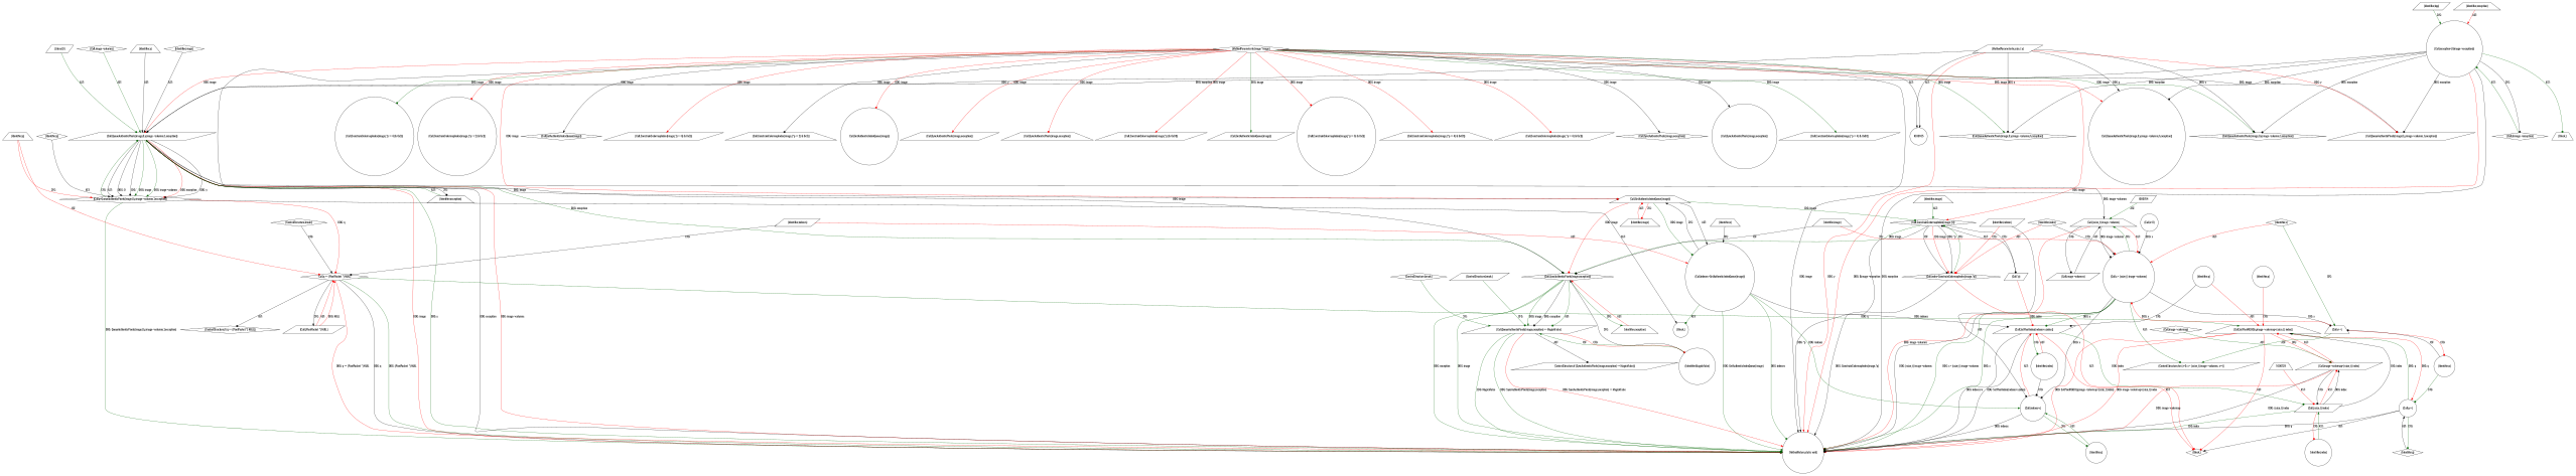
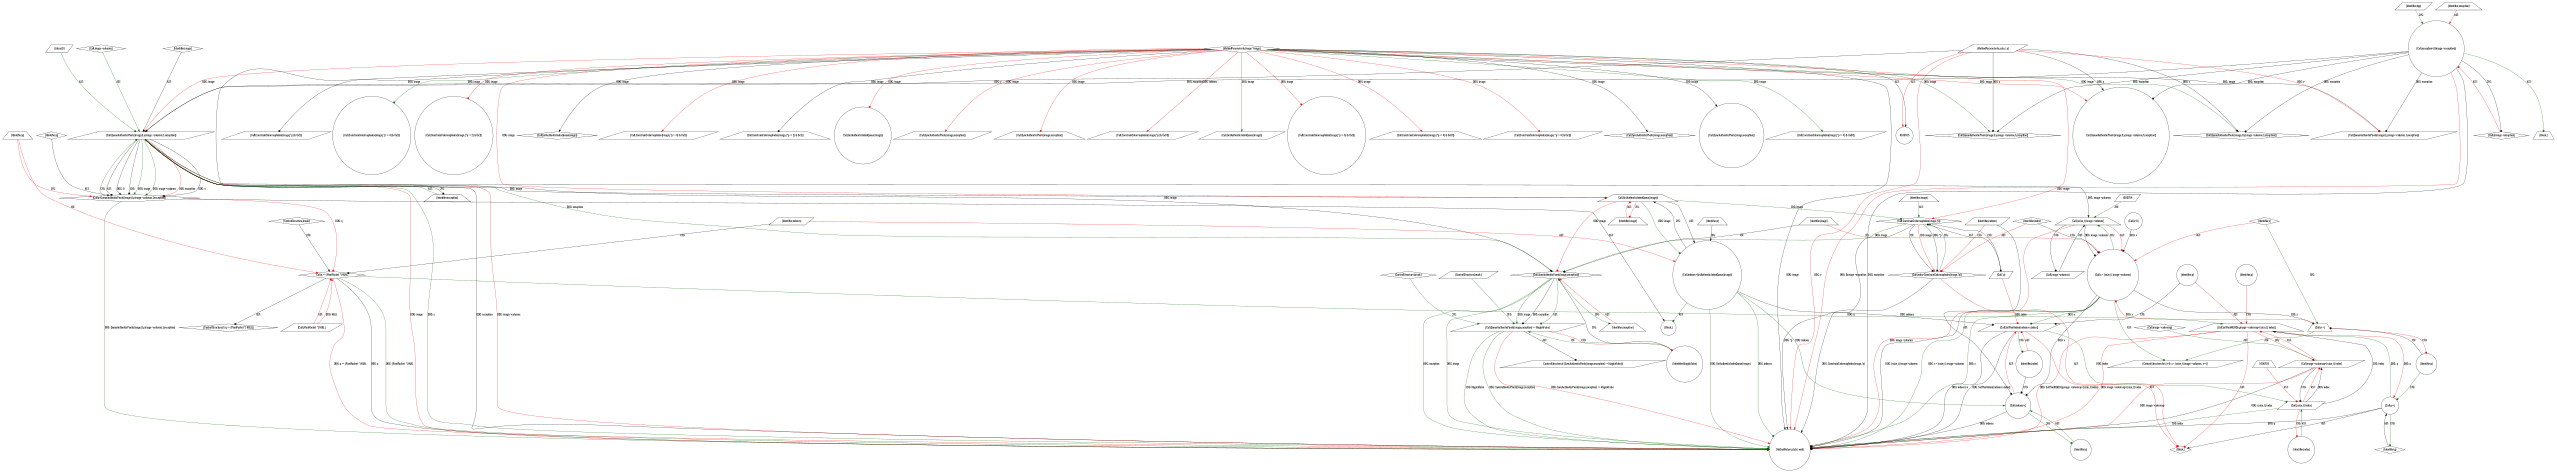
  digraph {
    fontname=Oswald
    node [fontname=Oswald shape=parallelogram]
    edge [arrowhead=dot color=black fontname=Oswald]
    n1 [label="(Call,QueueAuthenticPixels(image,0,y,image->columns,1,exception))"]
    n2 [label="(Call,q=QueueAuthenticPixels(image,0,y,image->columns,1,exception))" shape=diamond]
    n3 [label="(Call,GetAuthenticIndexQueue(image))" shape=trapezium]
    n4 [label="(Call,SyncAuthenticPixels(image,exception))" shape=diamond]
    n5 [label="(Call,(ssize_t) image->columns)" shape=trapezium]
    n6 [label="(MethodReturn,static void)" shape=circle]
    n7 [label="(Identifier,exception)" shape=trapezium]
    n8 [label="(Call,q == (PixelPacket *) NULL)" shape=diamond]
    n9 [label="(Block,)" shape=circle]
    n10 [label="(Call,ConstrainColormapIndex(image,*p))" shape=diamond]
    n11 [label="(Call,indexes=GetAuthenticIndexQueue(image))" shape=circle]
    n12 [label="(Identifier,image)" shape=trapezium]
    n13 [label="(Call,QueueAuthenticPixels(image,exception) == MagickFalse)"]
    n14 [label="(Identifier,exception)" shape=trapezium]
    n15 [label="(Call,x < (ssize_t) image->columns)" shape=circle]
    n16 [label="(Call,image->columns)"]
    n17 [label="(MethodParameterIn,Image *image)" shape=diamond]
    n18 [label="(Call,GetAuthenticIndexQueue(image))" shape=diamond]
    n19 [label="(Call,ConstrainColormapIndex(image,(*p >> 6) & 0x3))"]
    n20 [label="(Call,ConstrainColormapIndex(image,(*p >> 2) & 0x3))" shape=trapezium]
    n21 [label="(Call,GetAuthenticIndexQueue(image))" shape=circle]
    n22 [label="(Call,SyncAuthenticPixels(image,exception))" shape=trapezium]
    n23 [label="(Call,ConstrainColormapIndex(image,(*p) & 0x0f))"]
    n24 [label="(Call,GetAuthenticIndexQueue(image))"]
+   n25 [label="(Call,ConstrainColormapIndex(image,(*p) & 0x3))"]
    n26 [label="(Call,ConstrainColormapIndex(image,(*p >> 4) & 0x3))" shape=circle]
    n27 [label="(Call,SyncAuthenticPixels(image,exception))"]
    n28 [label="(Call,ConstrainColormapIndex(image,(*p >> 2) & 0x3))" shape=circle]
    n29 [label="(Call,QueueAuthenticPixels(image,0,y,image->columns,1,exception))" shape=diamond]
    n30 [label="(Call,ConstrainColormapIndex(image,(*p >> 6) & 0x3))" shape=circle]
    n31 [label="(Call,QueueAuthenticPixels(image,0,y,image->columns,1,exception))"]
    n32 [label="(Call,ConstrainColormapIndex(image,(*p >> 4) & 0x0f))" shape=trapezium]
    n33 [label="(Call,ConstrainColormapIndex(image,(*p >> 4) & 0x3))"]
    n34 [label="(Call,QueueAuthenticPixels(image,0,y,image->columns,1,exception))" shape=circle]
    n35 [label="(Call,SyncAuthenticPixels(image,exception))" shape=diamond]
    n36 [label="(Call,QueueAuthenticPixels(image,0,y,image->columns,1,exception))" shape=diamond]
    n37 [label="(Call,SyncAuthenticPixels(image,exception))" shape=circle]
    n38 [label="(Call,ConstrainColormapIndex(image,(*p >> 4) & 0x0f))"]
    1000105 [shape=circle]
    n40 [label="(Call,index=ConstrainColormapIndex(image,*p))" shape=diamond]
    n41 [label="(Call,*p)"]
    n42 [label="(MethodParameterIn,ssize_t y)"]
    n43 [label="(Call,exception=(&image->exception))" shape=circle]
    n44 [label="(Block,)" shape=trapezium]
    n45 [label="(Call,&image->exception)" shape=diamond]
    n46 [label="(Call,SetPixelRGBO(q,image->colormap+(ssize_t) index))" shape=trapezium]
    n47 [label="(Call,(PixelPacket *) NULL)"]
    n48 [label="(ControlStructure,if (q == (PixelPacket *) NULL))" shape=diamond]
    n49 [label="(Call,q++)" shape=circle]
    n50 [label="(Call,image->colormap+(ssize_t) index)"]
    n51 [label="(Block,)" shape=diamond]
    n52 [label="(Identifier,q)" shape=diamond]
    n53 [label="(Call,(ssize_t) index)"]
    n54 [label="(Call,SetPixelIndex(indexes+x,index))"]
    n55 [label="(Call,indexes+x)" shape=circle]
    n56 [label="(Identifier,index)" shape=circle]
    n57 [label="(Identifier,x)" shape=circle]
    n58 [label="(Identifier,index)" shape=circle]
    n59 [label="(ControlStructure,if (SyncAuthenticPixels(image,exception) == MagickFalse))"]
    n60 [label="(Identifier,MagickFalse)" shape=circle]
    n61 [label="(Call,x++)" shape=trapezium]
    n62 [label="(ControlStructure,for (x=0; x < (ssize_t) image->columns; x++))"]
    n63 [label="(Identifier,x)" shape=circle]
    n64 [label="(Identifier,image)" shape=trapezium]
    n65 [label="(Literal,0)"]
    n66 [label="(Identifier,bpp)"]
    n67 [label="(ControlStructure,break;)" shape=diamond]
    n68 [label="(Identifier,q)" shape=circle]
    n69 [label="(Identifier,q)" shape=diamond]
    n70 [label="(Identifier,p)" shape=circle]
    n71 [label="(Call,image->columns)" shape=diamond]
    n72 [label="(Identifier,x)" shape=trapezium]
-   n73 [label="(Identifier,y)" shape=trapezium]
    n74 [label="(ControlStructure,break;)" shape=diamond]
    n75 [label="(Identifier,indexes)"]
    n76 [label="(Identifier,q)" shape=trapezium]
    n77 [label="(Identifier,image)" shape=diamond]
    n78 [label="(Identifier,image)" shape=trapezium]
    n79 [label="(Identifier,index)" shape=diamond]
    n80 [label="(Identifier,indexes)"]
    n81 [label="(Identifier,exception)" shape=trapezium]
    n82 [label="(Identifier,x)" shape=diamond]
    n83 [label="(Call,x=0)" shape=circle]
    n84 [label="(Call,image->colormap)" shape=diamond]
    n85 [label="(ControlStructure,break;)"]
    1000729 [shape=trapezium]
    1000704
    n1 -> n2 [label="AST: "]
    n1 -> n2 [arrowhead=normal label="DDG: 0"]
    n1 -> n2 [label="DDG: 1"]
    n1 -> n2 [arrowhead=normal color=darkgreen label="DDG: image"]
    n1 -> n2 [arrowhead=normal color=darkgreen label="DDG: image->columns"]
    n1 -> n2 [arrowhead=normal color=red label="DDG: exception"]
    n1 -> n2 [label="DDG: y"]
    n1 -> n3 [label="DDG: image"]
    n1 -> n4 [color=darkgreen label="DDG: exception"]
    n1 -> n5 [arrowhead=normal label="DDG: image->columns"]
    n1 -> n6 [color=red label="DDG: image->columns"]
    n1 -> n6 [arrowhead=normal color=red label="DDG: image"]
    n1 -> n6 [color=darkgreen label="DDG: y"]
    n1 -> n6 [label="DDG: exception"]
    n1 -> n7 [label="CFG: "]
    n2 -> n1 [color=darkgreen label="CFG: "]
    n2 -> n6 [arrowhead=normal color=darkgreen label="DDG: QueueAuthenticPixels(image,0,y,image->columns,1,exception)"]
    n2 -> n8 [color=red label="DDG: q"]
    n2 -> n9 [arrowhead=normal label="AST: "]
    n3 -> n4 [color=red label="DDG: image"]
    n3 -> n10 [color=darkgreen label="DDG: image"]
    n3 -> n11 [arrowhead=normal label="AST: "]
    n3 -> n11 [color=darkgreen label="DDG: image"]
    n3 -> n12 [color=red label="CFG: "]
    n4 -> n6 [arrowhead=normal color=darkgreen label="DDG: exception"]
    n4 -> n6 [arrowhead=normal color=darkgreen label="DDG: image"]
    n4 -> n13 [color=darkgreen label="AST: "]
    n4 -> n13 [arrowhead=normal color=darkgreen label="DDG: image"]
    n4 -> n13 [label="DDG: exception"]
    n4 -> n14 [arrowhead=normal color=darkgreen label="CFG: "]
    n5 -> n6 [color=red label="DDG: image->columns"]
    n5 -> n15 [color=red label="AST: "]
    n5 -> n15 [label="DDG: image->columns"]
    n5 -> n16 [label="CFG: "]
    n7 -> n1 [arrowhead=normal color=darkgreen label="AST: "]
    n8 -> n6 [arrowhead=normal color=darkgreen label="DDG: (PixelPacket *) NULL"]
    n8 -> n6 [arrowhead=normal color=red label="DDG: q == (PixelPacket *) NULL"]
    n8 -> n6 [arrowhead=normal label="DDG: q"]
    n8 -> n46 [arrowhead=normal color=darkgreen label="DDG: q"]
-   n8 -> n47 [arrowhead=normal label="CFG: "]
    n8 -> n48 [label="AST: "]
    n10 -> n4 [color=darkgreen label="DDG: image"]
    n10 -> n6 [arrowhead=normal label="DDG: *p"]
    n10 -> n40 [label="AST: "]
    n10 -> n40 [arrowhead=normal color=red label="DDG: image"]
    n10 -> n40 [label="DDG: *p"]
    n10 -> n41 [label="CFG: "]
    n11 -> n3 [arrowhead=normal label="CFG: "]
    n11 -> n6 [color=darkgreen label="DDG: GetAuthenticIndexQueue(image)"]
    n11 -> n6 [color=darkgreen label="DDG: indexes"]
    n11 -> n9 [color=darkgreen label="AST: "]
    n11 -> n54 [label="DDG: indexes"]
    n11 -> n55 [arrowhead=normal color=darkgreen label="DDG: indexes"]
    n12 -> n3 [color=red label="AST: "]
    n13 -> n6 [arrowhead=normal color=darkgreen label="DDG: MagickFalse"]
    n13 -> n6 [color=darkgreen label="DDG: SyncAuthenticPixels(image,exception)"]
    n13 -> n6 [arrowhead=normal color=red label="DDG: SyncAuthenticPixels(image,exception) == MagickFalse"]
    n13 -> n59 [label="AST: "]
    n13 -> n60 [color=red label="CFG: "]
    n14 -> n4 [arrowhead=normal color=red label="AST: "]
    n15 -> n5 [arrowhead=normal color=darkgreen label="CFG: "]
    n15 -> n6 [color=darkgreen label="DDG: x < (ssize_t) image->columns"]
    n15 -> n6 [arrowhead=normal color=darkgreen label="DDG: x"]
    n15 -> n6 [arrowhead=normal label="DDG: (ssize_t) image->columns"]
    n15 -> n54 [color=darkgreen label="DDG: x"]
    n15 -> n55 [label="DDG: x"]
    n15 -> n61 [label="DDG: x"]
    n15 -> n62 [color=darkgreen label="AST: "]
    n16 -> n5 [arrowhead=normal label="AST: "]
    n17 -> n1 [color=red label="DDG: image"]
    n17 -> n3 [color=red label="DDG: image"]
    n17 -> n4 [arrowhead=normal label="DDG: image"]
    n17 -> n6 [arrowhead=normal label="DDG: image"]
    n17 -> n10 [arrowhead=normal color=red label="DDG: image"]
    n17 -> n18 [arrowhead=normal label="DDG: image"]
    n17 -> n19 [arrowhead=normal color=red label="DDG: image"]
    n17 -> n20 [label="DDG: image"]
    n17 -> n21 [color=red label="DDG: image"]
    n17 -> n22 [color=red label="DDG: image"]
-   n17 -> n23 [arrowhead=normal color=red label="DDG: image"]
+   n17 -> n23 [arrowhead=normal color=red label="DDG: indexes"]
    n17 -> n24 [arrowhead=normal color=darkgreen label="DDG: image"]
+   n17 -> n25 [label="DDG: image"]
    n17 -> n26 [color=darkgreen label="DDG: image"]
    n17 -> n27 [arrowhead=normal color=red label="DDG: image"]
    n17 -> n28 [color=red label="DDG: image"]
    n17 -> n29 [arrowhead=normal color=darkgreen label="DDG: image"]
    n17 -> n30 [color=red label="DDG: image"]
    n17 -> n31 [label="DDG: image"]
    n17 -> n32 [arrowhead=normal color=red label="DDG: image"]
    n17 -> n33 [color=red label="DDG: image"]
    n17 -> n34 [arrowhead=normal color=red label="DDG: image"]
    n17 -> n35 [arrowhead=normal label="DDG: image"]
    n17 -> n36 [arrowhead=normal color=darkgreen label="DDG: image"]
    n17 -> n37 [arrowhead=normal label="DDG: image"]
    n17 -> n38 [arrowhead=normal color=darkgreen label="DDG: image"]
    n17 -> 1000105 [arrowhead=normal label="AST: "]
    n40 -> n6 [arrowhead=normal label="DDG: ConstrainColormapIndex(image,*p)"]
    n40 -> n10 [color=darkgreen label="CFG: "]
    n40 -> n51 [color=red label="AST: "]
    n41 -> n10 [label="AST: "]
    n41 -> n54 [color=red label="DDG: index"]
    n42 -> n1 [arrowhead=normal label="DDG: y"]
    n42 -> n6 [arrowhead=normal color=red label="DDG: y"]
    n42 -> n29 [arrowhead=normal label="DDG: y"]
    n42 -> n31 [color=red label="DDG: y"]
    n42 -> n34 [arrowhead=normal label="DDG: y"]
    n42 -> n36 [label="DDG: y"]
-   n42 -> 1000105 [arrowhead=normal label="AST: "]
+   n42 -> 1000105 [arrowhead=normal color=red label="AST: "]
    n43 -> n1 [arrowhead=normal label="DDG: exception"]
    n43 -> n6 [label="DDG: exception"]
    n43 -> n6 [arrowhead=normal color=red label="DDG: &image->exception"]
    n43 -> n29 [label="DDG: exception"]
    n43 -> n31 [label="DDG: exception"]
    n43 -> n34 [label="DDG: exception"]
    n43 -> n36 [arrowhead=normal label="DDG: exception"]
    n43 -> n44 [color=darkgreen label="AST: "]
    n43 -> n45 [label="CFG: "]
-   n45 -> n43 [color=darkgreen label="AST: "]
+   n45 -> n43 [color=red label="AST: "]
    n46 -> n6 [arrowhead=normal color=red label="DDG: image->colormap+(ssize_t) index"]
    n46 -> n6 [arrowhead=normal color=red label="DDG: SetPixelRGBO(q,image->colormap+(ssize_t) index)"]
    n46 -> n49 [arrowhead=normal color=red label="DDG: q"]
    n46 -> n50 [color=red label="CFG: "]
    n46 -> n51 [color=red label="AST: "]
    n47 -> n8 [color=red label="AST: "]
    n47 -> n8 [arrowhead=normal color=red label="DDG: NULL"]
    n49 -> n6 [label="DDG: q"]
    n49 -> n46 [arrowhead=normal color=darkgreen label="DDG: q"]
    n49 -> n51 [arrowhead=normal label="AST: "]
    n49 -> n52 [color=darkgreen label="CFG: "]
    n50 -> n6 [color=red label="DDG: image->colormap"]
    n50 -> n6 [label="DDG: (ssize_t) index"]
    n50 -> n46 [color=red label="AST: "]
    n50 -> n53 [label="CFG: "]
    n52 -> n49 [arrowhead=normal label="AST: "]
    n53 -> n6 [color=darkgreen label="DDG: index"]
    n53 -> n46 [arrowhead=normal label="DDG: index"]
    n53 -> n50 [color=red label="AST: "]
    n53 -> n50 [arrowhead=normal label="DDG: index"]
    n53 -> n58 [color=red label="CFG: "]
    n54 -> n6 [label="DDG: SetPixelIndex(indexes+x,index)"]
    n54 -> n6 [label="DDG: indexes+x"]
    n54 -> n51 [color=red label="AST: "]
    n54 -> n53 [color=darkgreen label="DDG: index"]
    n54 -> n56 [color=darkgreen label="CFG: "]
    n55 -> n6 [arrowhead=normal label="DDG: indexes"]
    n55 -> n54 [arrowhead=normal color=red label="AST: "]
    n55 -> n57 [color=darkgreen label="CFG: "]
    n56 -> n54 [color=red label="AST: "]
    n56 -> n55 [label="CFG: "]
    n57 -> n55 [arrowhead=normal color=darkgreen label="AST: "]
    n58 -> n53 [arrowhead=normal color=darkgreen label="AST: "]
    n60 -> n4 [arrowhead=normal label="CFG: "]
    n60 -> n13 [arrowhead=normal color=darkgreen label="AST: "]
    n61 -> n15 [color=red label="DDG: x"]
    n61 -> n62 [arrowhead=normal color=darkgreen label="AST: "]
    n61 -> n63 [color=red label="CFG: "]
    n63 -> n49 [color=darkgreen label="CFG: "]
    n63 -> n61 [label="AST: "]
    n64 -> n10 [arrowhead=normal color=darkgreen label="AST: "]
    n65 -> n1 [color=darkgreen label="AST: "]
    n66 -> n43 [arrowhead=normal color=darkgreen label="CFG: "]
    n67 -> n13 [arrowhead=normal color=darkgreen label="CFG: "]
    n68 -> n46 [arrowhead=normal color=red label="AST: "]
    n68 -> n54 [label="CFG: "]
    n69 -> n2 [arrowhead=normal label="AST: "]
    n70 -> n46 [arrowhead=normal color=red label="CFG: "]
    n71 -> n1 [arrowhead=normal color=darkgreen label="AST: "]
    n72 -> n11 [arrowhead=normal label="CFG: "]
-   n73 -> n1 [arrowhead=normal label="AST: "]
    n74 -> n8 [arrowhead=normal label="CFG: "]
    n75 -> n8 [label="CFG: "]
    n75 -> n11 [arrowhead=normal color=red label="AST: "]
    n76 -> n2 [arrowhead=normal color=red label="CFG: "]
    n76 -> n8 [arrowhead=normal color=red label="AST: "]
    n77 -> n1 [arrowhead=normal label="AST: "]
    n78 -> n4 [label="AST: "]
    n78 -> n15 [color=red label="CFG: "]
    n79 -> n15 [arrowhead=normal label="CFG: "]
    n79 -> n40 [color=red label="AST: "]
    n80 -> n40 [color=red label="CFG: "]
    n80 -> n55 [label="AST: "]
    n81 -> n43 [arrowhead=normal color=red label="AST: "]
    n82 -> n15 [arrowhead=normal color=red label="AST: "]
    n82 -> n61 [arrowhead=normal color=darkgreen label="CFG: "]
    n83 -> n15 [label="DDG: x"]
    n84 -> n50 [arrowhead=normal color=darkgreen label="AST: "]
    n85 -> n13 [color=darkgreen label="CFG: "]
    1000729 -> n53 [color=red label="AST: "]
    1000704 -> n5 [arrowhead=normal color=darkgreen label="AST: "]
  }
